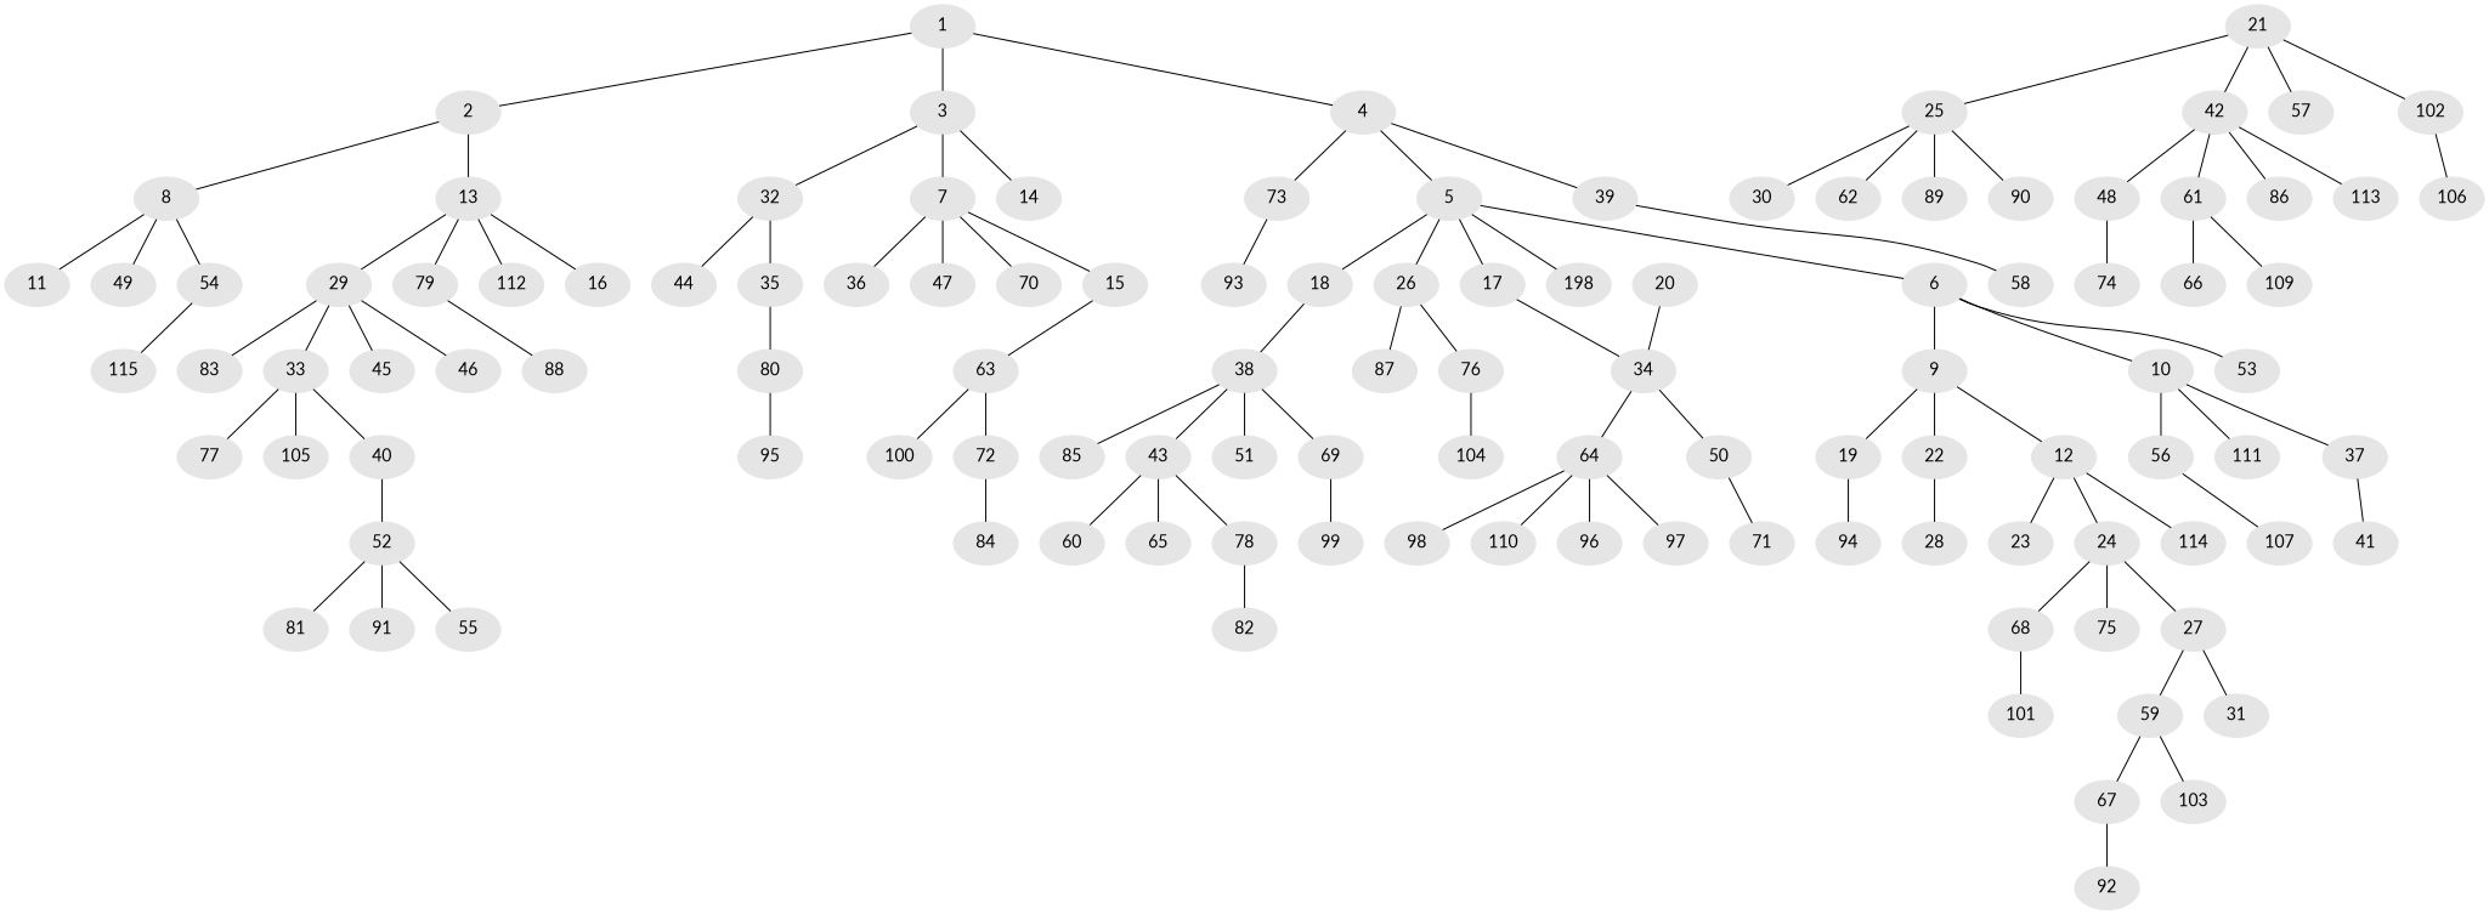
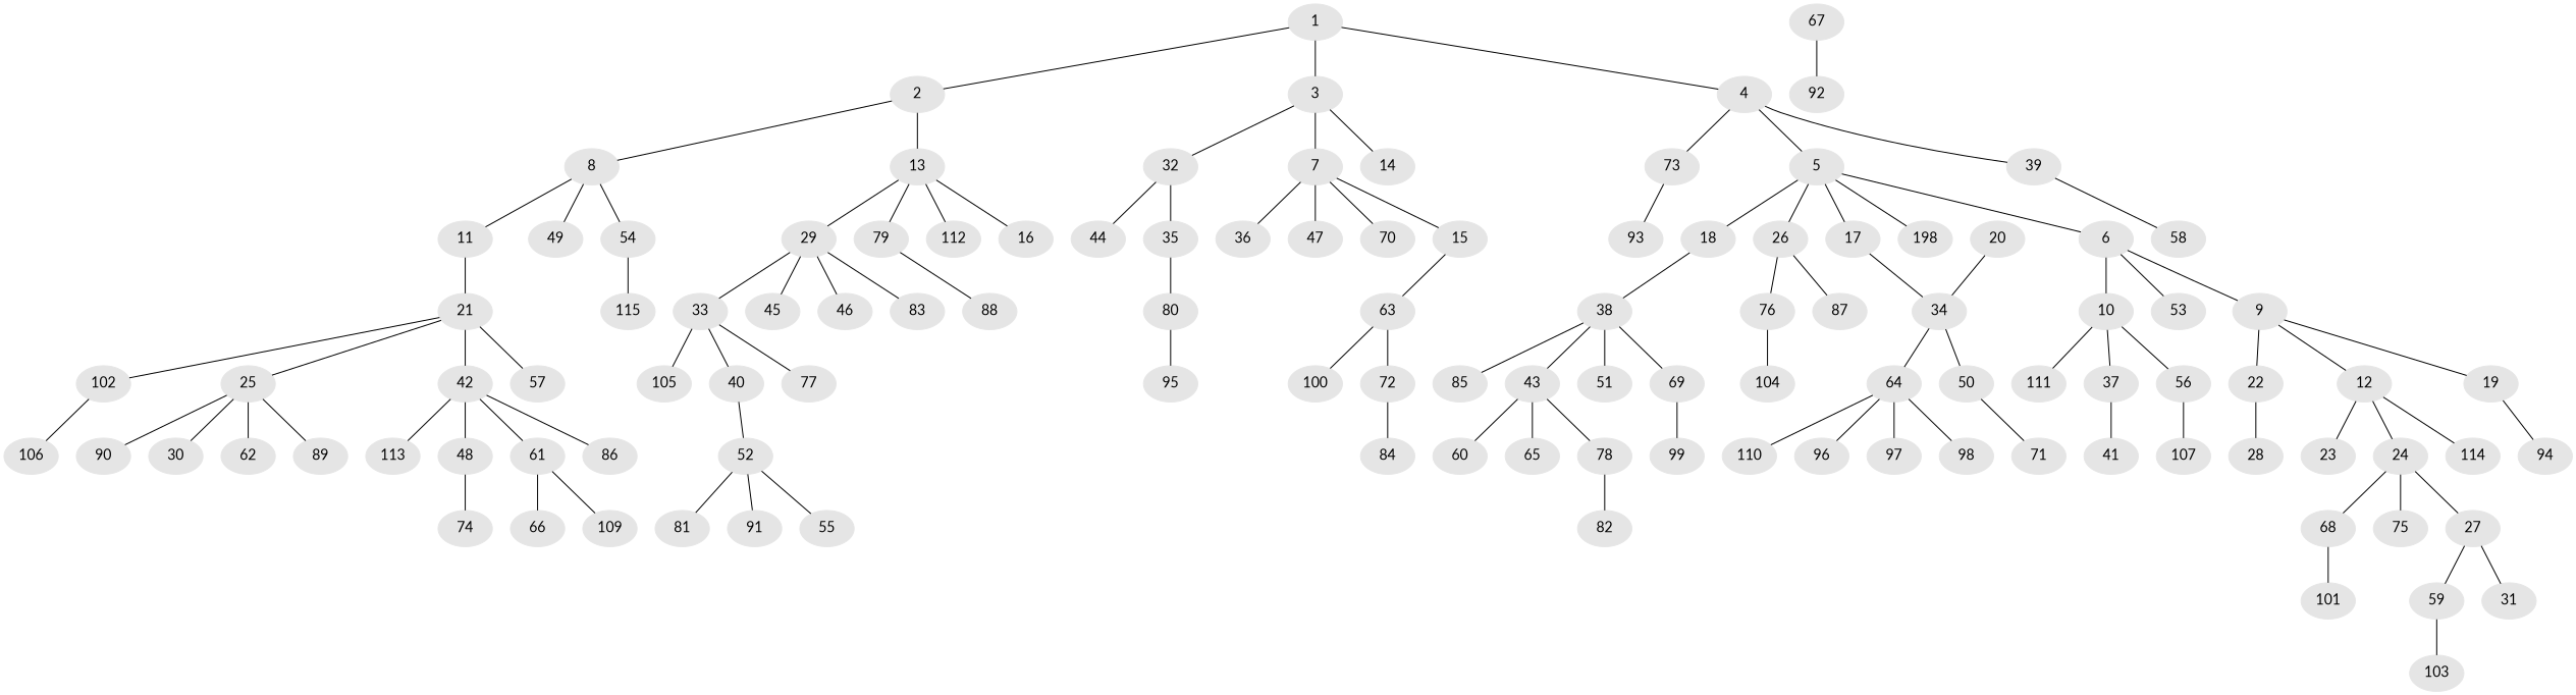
  graph {
    fontname=Lato
    node [color=gray90 fontname=Lato style=filled]
    edge [fontname=Lato]
    1
    2
    3
    4
    8
    13
    7
    14
    32
    5
    39
    73
    11
    49
    54
    16
    29
    79
    112
    15
    36
    47
    70
    35
    44
    6
    17
    18
    26
    n30 [label=198]
    58
    93
    9
    10
    53
    34
    38
    76
    87
    12
    19
    22
    37
    56
    111
    63
    21
    115
    23
    24
    114
    94
    28
    41
    107
    25
    42
    57
    102
    27
    68
    75
    33
    45
    46
    83
    88
    72
    100
    20
    43
    51
    69
    85
    50
    64
    30
    62
    89
    90
    48
    61
    86
    113
    106
    31
    59
    101
    104
    67
    103
    40
    77
    105
    80
    52
    71
    96
    97
    98
    110
    95
    60
    65
    78
    99
    55
    81
    91
    74
    66
    109
    82
    92
    84
    1 -- 2
    1 -- 3
    1 -- 4
    2 -- 8
    2 -- 13
    3 -- 7
    3 -- 14
    3 -- 32
    4 -- 5
    4 -- 39
    4 -- 73
    8 -- 11
    8 -- 49
    8 -- 54
    13 -- 16
    13 -- 29
    13 -- 79
    13 -- 112
    7 -- 15
    7 -- 36
    7 -- 47
    7 -- 70
    32 -- 35
    32 -- 44
    5 -- 6
    5 -- 17
    5 -- 18
    5 -- 26
    5 -- n30
    39 -- 58
    73 -- 93
+   11 -- 21
    54 -- 115
    29 -- 33
    29 -- 45
    29 -- 46
    29 -- 83
    79 -- 88
    15 -- 63
    35 -- 80
    6 -- 9
    6 -- 10
    6 -- 53
    17 -- 34
    18 -- 38
    26 -- 76
    26 -- 87
    9 -- 12
    9 -- 19
    9 -- 22
    10 -- 37
    10 -- 56
    10 -- 111
    34 -- 50
    34 -- 64
    38 -- 43
    38 -- 51
    38 -- 69
    38 -- 85
    76 -- 104
    12 -- 23
    12 -- 24
    12 -- 114
    19 -- 94
    22 -- 28
    37 -- 41
    56 -- 107
    63 -- 72
    63 -- 100
    21 -- 25
    21 -- 42
    21 -- 57
    21 -- 102
    24 -- 27
    24 -- 68
    24 -- 75
    25 -- 30
    25 -- 62
    25 -- 89
    25 -- 90
    42 -- 48
    42 -- 61
    42 -- 86
    42 -- 113
    102 -- 106
    27 -- 31
    27 -- 59
    68 -- 101
    33 -- 40
    33 -- 77
    33 -- 105
    72 -- 84
    20 -- 34
    43 -- 60
    43 -- 65
    43 -- 78
    69 -- 99
    50 -- 71
    64 -- 96
    64 -- 97
    64 -- 98
    64 -- 110
    48 -- 74
    61 -- 66
    61 -- 109
-   59 -- 67
    59 -- 103
    67 -- 92
    40 -- 52
    80 -- 95
    52 -- 55
    52 -- 81
    52 -- 91
    78 -- 82
  }
